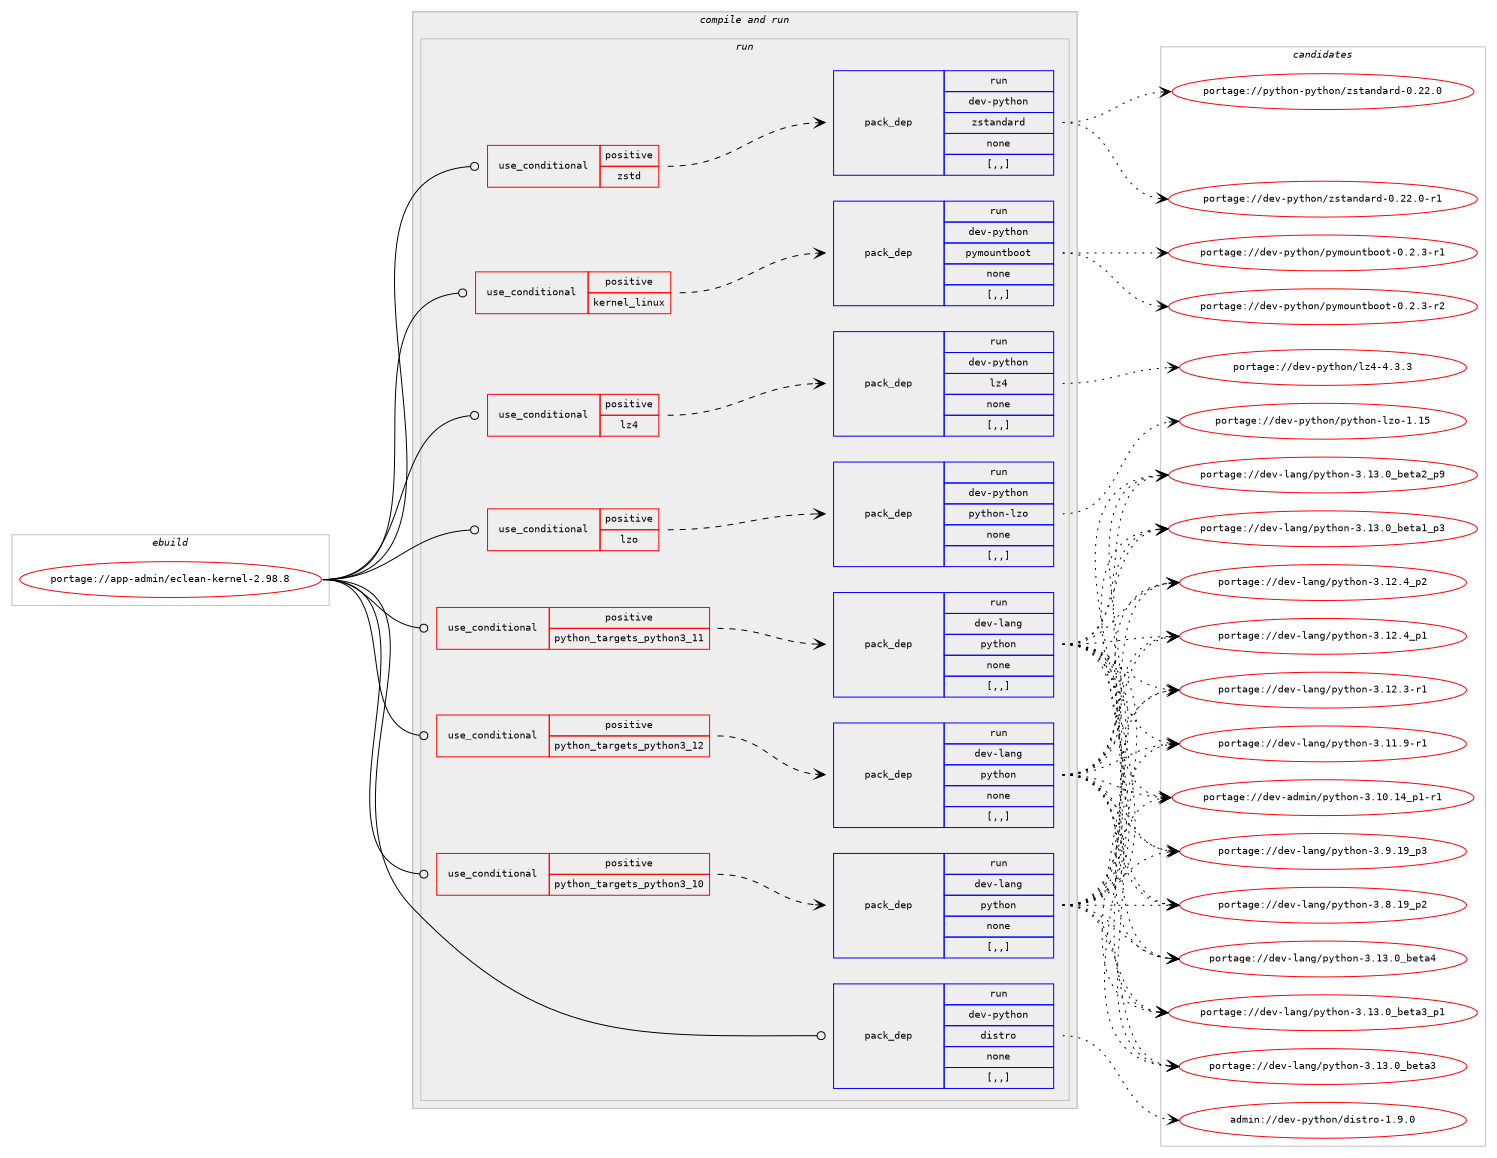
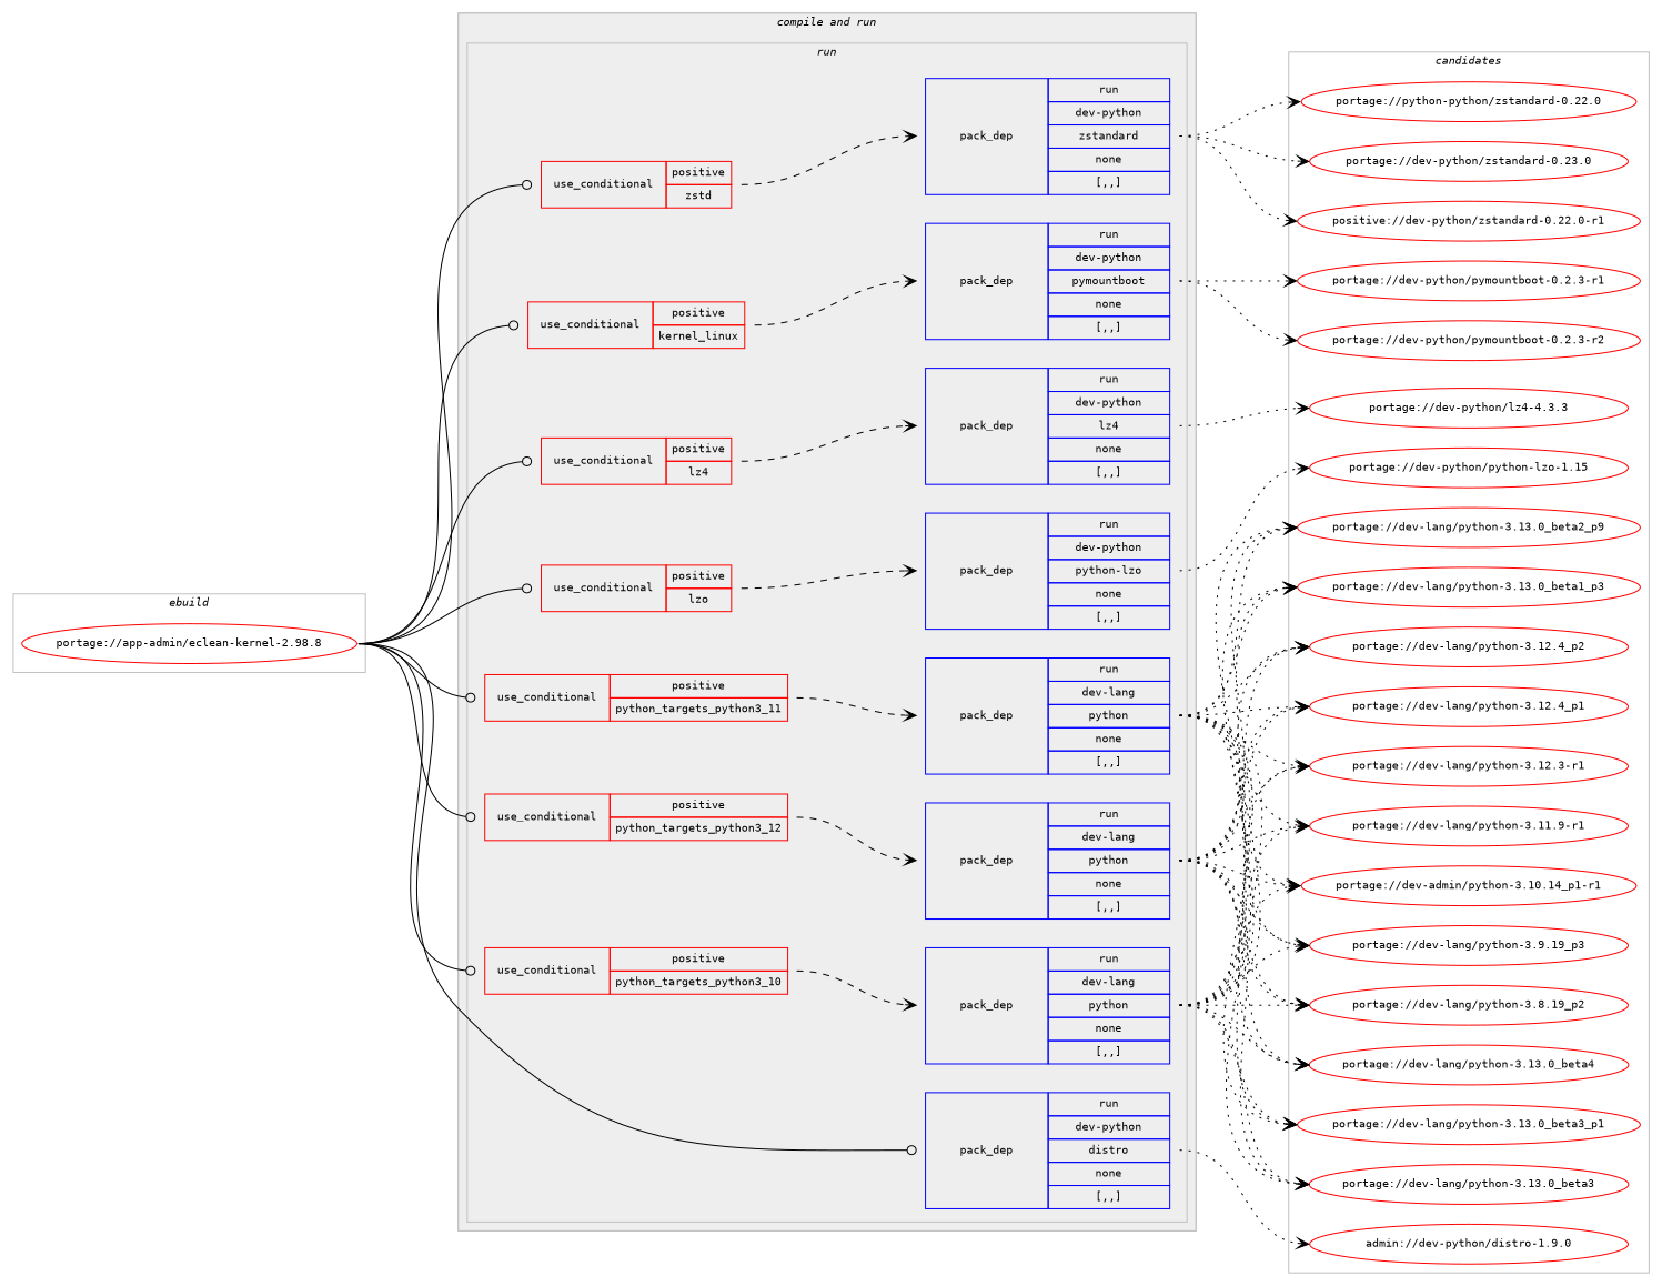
  digraph {
    compound=true
    concentrate=true
    fontname="DejaVu Sans Mono"
    fontsize=10
    newrank=true
    rankdir=LR
    ranksep=1.5
    node [color=red fontname="DejaVu Sans Mono" fontsize=10]
    edge [arrowhead=vee fontname="DejaVu Sans Mono" headport=w style=dotted tailport=e weight=100]
    n1 [label="portage://app-admin/eclean-kernel-2.98.8" width=4]
    n2 [color=blue label=<<TABLE BORDER="0" CELLBORDER="1" CELLSPACING="0" CELLPADDING="4" WIDTH="220"><TR><TD ROWSPAN="6" CELLPADDING="30">pack_dep</TD></TR><TR><TD WIDTH="110">run</TD></TR><TR><TD>dev-python</TD></TR><TR><TD>pymountboot</TD></TR><TR><TD>none</TD></TR><TR><TD>[,,]</TD></TR></TABLE>> shape=none]
    n3 [label=<<TABLE BORDER="0" CELLBORDER="1" CELLSPACING="0" CELLPADDING="4"><TR><TD ROWSPAN="3" CELLPADDING="10">use_conditional</TD></TR><TR><TD>positive</TD></TR><TR><TD>kernel_linux</TD></TR></TABLE>> shape=none]
    n4 [color=blue label=<<TABLE BORDER="0" CELLBORDER="1" CELLSPACING="0" CELLPADDING="4" WIDTH="220"><TR><TD ROWSPAN="6" CELLPADDING="30">pack_dep</TD></TR><TR><TD WIDTH="110">run</TD></TR><TR><TD>dev-python</TD></TR><TR><TD>lz4</TD></TR><TR><TD>none</TD></TR><TR><TD>[,,]</TD></TR></TABLE>> shape=none]
    n5 [label=<<TABLE BORDER="0" CELLBORDER="1" CELLSPACING="0" CELLPADDING="4"><TR><TD ROWSPAN="3" CELLPADDING="10">use_conditional</TD></TR><TR><TD>positive</TD></TR><TR><TD>lz4</TD></TR></TABLE>> shape=none]
    n6 [color=blue label=<<TABLE BORDER="0" CELLBORDER="1" CELLSPACING="0" CELLPADDING="4" WIDTH="220"><TR><TD ROWSPAN="6" CELLPADDING="30">pack_dep</TD></TR><TR><TD WIDTH="110">run</TD></TR><TR><TD>dev-python</TD></TR><TR><TD>python-lzo</TD></TR><TR><TD>none</TD></TR><TR><TD>[,,]</TD></TR></TABLE>> shape=none]
    n7 [label=<<TABLE BORDER="0" CELLBORDER="1" CELLSPACING="0" CELLPADDING="4"><TR><TD ROWSPAN="3" CELLPADDING="10">use_conditional</TD></TR><TR><TD>positive</TD></TR><TR><TD>lzo</TD></TR></TABLE>> shape=none]
    n8 [color=blue label=<<TABLE BORDER="0" CELLBORDER="1" CELLSPACING="0" CELLPADDING="4" WIDTH="220"><TR><TD ROWSPAN="6" CELLPADDING="30">pack_dep</TD></TR><TR><TD WIDTH="110">run</TD></TR><TR><TD>dev-lang</TD></TR><TR><TD>python</TD></TR><TR><TD>none</TD></TR><TR><TD>[,,]</TD></TR></TABLE>> shape=none]
    n9 [label=<<TABLE BORDER="0" CELLBORDER="1" CELLSPACING="0" CELLPADDING="4"><TR><TD ROWSPAN="3" CELLPADDING="10">use_conditional</TD></TR><TR><TD>positive</TD></TR><TR><TD>python_targets_python3_10</TD></TR></TABLE>> shape=none]
    n10 [color=blue label=<<TABLE BORDER="0" CELLBORDER="1" CELLSPACING="0" CELLPADDING="4" WIDTH="220"><TR><TD ROWSPAN="6" CELLPADDING="30">pack_dep</TD></TR><TR><TD WIDTH="110">run</TD></TR><TR><TD>dev-lang</TD></TR><TR><TD>python</TD></TR><TR><TD>none</TD></TR><TR><TD>[,,]</TD></TR></TABLE>> shape=none]
    n11 [label=<<TABLE BORDER="0" CELLBORDER="1" CELLSPACING="0" CELLPADDING="4"><TR><TD ROWSPAN="3" CELLPADDING="10">use_conditional</TD></TR><TR><TD>positive</TD></TR><TR><TD>python_targets_python3_11</TD></TR></TABLE>> shape=none]
    n12 [color=blue label=<<TABLE BORDER="0" CELLBORDER="1" CELLSPACING="0" CELLPADDING="4" WIDTH="220"><TR><TD ROWSPAN="6" CELLPADDING="30">pack_dep</TD></TR><TR><TD WIDTH="110">run</TD></TR><TR><TD>dev-lang</TD></TR><TR><TD>python</TD></TR><TR><TD>none</TD></TR><TR><TD>[,,]</TD></TR></TABLE>> shape=none]
    n13 [label=<<TABLE BORDER="0" CELLBORDER="1" CELLSPACING="0" CELLPADDING="4"><TR><TD ROWSPAN="3" CELLPADDING="10">use_conditional</TD></TR><TR><TD>positive</TD></TR><TR><TD>python_targets_python3_12</TD></TR></TABLE>> shape=none]
    n14 [color=blue label=<<TABLE BORDER="0" CELLBORDER="1" CELLSPACING="0" CELLPADDING="4" WIDTH="220"><TR><TD ROWSPAN="6" CELLPADDING="30">pack_dep</TD></TR><TR><TD WIDTH="110">run</TD></TR><TR><TD>dev-python</TD></TR><TR><TD>zstandard</TD></TR><TR><TD>none</TD></TR><TR><TD>[,,]</TD></TR></TABLE>> shape=none]
    n15 [label=<<TABLE BORDER="0" CELLBORDER="1" CELLSPACING="0" CELLPADDING="4"><TR><TD ROWSPAN="3" CELLPADDING="10">use_conditional</TD></TR><TR><TD>positive</TD></TR><TR><TD>zstd</TD></TR></TABLE>> shape=none]
    n16 [color=blue label=<<TABLE BORDER="0" CELLBORDER="1" CELLSPACING="0" CELLPADDING="4" WIDTH="220"><TR><TD ROWSPAN="6" CELLPADDING="30">pack_dep</TD></TR><TR><TD WIDTH="110">run</TD></TR><TR><TD>dev-python</TD></TR><TR><TD>distro</TD></TR><TR><TD>none</TD></TR><TR><TD>[,,]</TD></TR></TABLE>> shape=none]
    n17 [label="portage://dev-python/lz4-4.3.3" width=4]
    n18 [label="portage://dev-python/pymountboot-0.2.3-r2" width=4]
    n19 [label="portage://dev-python/pymountboot-0.2.3-r1" width=4]
    n20 [label="portage://dev-python/python-lzo-1.15" width=4]
    n21 [label="portage://dev-lang/python-3.13.0_beta4" width=4]
    n22 [label="portage://dev-lang/python-3.13.0_beta3_p1" width=4]
    n23 [label="portage://dev-lang/python-3.13.0_beta3" width=4]
    n24 [label="portage://dev-lang/python-3.13.0_beta2_p9" width=4]
    n25 [label="portage://dev-lang/python-3.13.0_beta1_p3" width=4]
    n26 [label="portage://dev-lang/python-3.12.4_p2" width=4]
    n27 [label="portage://dev-lang/python-3.12.4_p1" width=4]
    n28 [label="portage://dev-lang/python-3.12.3-r1" width=4]
    n29 [label="portage://dev-lang/python-3.11.9-r1" width=4]
    n30 [label="portage://dev-admin/python-3.10.14_p1-r1" width=4]
    n31 [label="portage://dev-lang/python-3.9.19_p3" width=4]
    n32 [label="portage://dev-lang/python-3.8.19_p2" width=4]
-   n34 [label="portage://dev-python/zstandard-0.22.0-r1" width=4]
+   n33 [label="portage://dev-python/zstandard-0.23.0" width=4]
+   n34 [label="positive://dev-python/zstandard-0.22.0-r1" width=4]
    n35 [label="portage://python-python/zstandard-0.22.0" width=4]
    n36 [label="admin://dev-python/distro-1.9.0" width=4]
    subgraph cluster_1 {
      color=gray
      label=<<i>ebuild</i>>
      n1
    }
    subgraph cluster_2 {
      color=gray
      label=<<i>dependencies</i>>
      subgraph cluster_3 {
        color=gray
        fillcolor="#eeeeee"
        label=<<i>compile</i>>
        style=filled
      }
      subgraph cluster_4 {
        color=gray
        fillcolor="#eeeeee"
        label=<<i>compile and run</i>>
        style=filled
      }
      subgraph cluster_5 {
        color=gray
        fillcolor="#eeeeee"
        label=<<i>run</i>>
        style=filled
        subgraph sub_6 {
          color=gray
          fillcolor="#eeeeee"
          label=<<i>run</i>>
          style=filled
          n3
          subgraph sub_7 {
            color=gray
            fillcolor="#eeeeee"
            label=<<i>run</i>>
            style=filled
            n2
          }
        }
        subgraph sub_8 {
          color=gray
          fillcolor="#eeeeee"
          label=<<i>run</i>>
          style=filled
          n5
          subgraph sub_9 {
            color=gray
            fillcolor="#eeeeee"
            label=<<i>run</i>>
            style=filled
            n4
          }
        }
        subgraph sub_10 {
          color=gray
          fillcolor="#eeeeee"
          label=<<i>run</i>>
          style=filled
          n7
          subgraph sub_11 {
            color=gray
            fillcolor="#eeeeee"
            label=<<i>run</i>>
            style=filled
            n6
          }
        }
        subgraph sub_12 {
          color=gray
          fillcolor="#eeeeee"
          label=<<i>run</i>>
          style=filled
          n9
          subgraph sub_13 {
            color=gray
            fillcolor="#eeeeee"
            label=<<i>run</i>>
            style=filled
            n8
          }
        }
        subgraph sub_14 {
          color=gray
          fillcolor="#eeeeee"
          label=<<i>run</i>>
          style=filled
          n11
          subgraph sub_15 {
            color=gray
            fillcolor="#eeeeee"
            label=<<i>run</i>>
            style=filled
            n10
          }
        }
        subgraph sub_16 {
          color=gray
          fillcolor="#eeeeee"
          label=<<i>run</i>>
          style=filled
          n13
          subgraph sub_17 {
            color=gray
            fillcolor="#eeeeee"
            label=<<i>run</i>>
            style=filled
            n12
          }
        }
        subgraph sub_18 {
          color=gray
          fillcolor="#eeeeee"
          label=<<i>run</i>>
          style=filled
          n15
          subgraph sub_19 {
            color=gray
            fillcolor="#eeeeee"
            label=<<i>run</i>>
            style=filled
            n14
          }
        }
        subgraph sub_20 {
          color=gray
          fillcolor="#eeeeee"
          label=<<i>run</i>>
          style=filled
          n16
        }
      }
    }
    subgraph cluster_21 {
      color=gray
      label=<<i>candidates</i>>
      rank=same
      subgraph sub_22 {
        color=black
        label=<<i>candidates</i>>
        nodesep=1
        rank=same
        n17
      }
      subgraph sub_23 {
        color=black
        label=<<i>candidates</i>>
        nodesep=1
        rank=same
        n18
        n19
      }
      subgraph sub_24 {
        color=black
        label=<<i>candidates</i>>
        nodesep=1
        rank=same
        n20
      }
      subgraph sub_25 {
        color=black
        label=<<i>candidates</i>>
        nodesep=1
        rank=same
        n21
        n22
        n23
        n24
        n25
        n26
        n27
        n28
        n29
        n30
        n31
        n32
      }
      subgraph sub_26 {
        color=black
        label=<<i>candidates</i>>
        nodesep=1
        rank=same
        n21
        n22
        n23
        n24
        n25
        n26
        n27
        n28
        n29
        n30
        n31
        n32
      }
      subgraph sub_27 {
        color=black
        label=<<i>candidates</i>>
        nodesep=1
        rank=same
        n21
        n22
        n23
        n24
        n25
        n26
        n27
        n28
        n29
        n30
        n31
        n32
      }
      subgraph sub_28 {
        color=black
        label=<<i>candidates</i>>
        nodesep=1
        rank=same
+       n33
        n34
        n35
      }
      subgraph sub_29 {
        color=black
        label=<<i>candidates</i>>
        nodesep=1
        rank=same
        n36
      }
    }
    n1 -> n3 [arrowhead=odot style=solid weight=20]
    n1 -> n5 [arrowhead=odot style=solid weight=20]
    n1 -> n7 [arrowhead=odot style=solid weight=20]
    n1 -> n9 [arrowhead=odot style=solid weight=20]
    n1 -> n11 [arrowhead=odot style=solid weight=20]
    n1 -> n13 [arrowhead=odot style=solid weight=20]
    n1 -> n15 [arrowhead=odot style=solid weight=20]
    n1 -> n16 [arrowhead=odot style=solid weight=20]
    n2 -> n18
    n2 -> n19
    n3 -> n2 [style=dashed weight=20]
    n4 -> n17
    n5 -> n4 [style=dashed weight=20]
    n6 -> n20
    n7 -> n6 [style=dashed weight=20]
    n8 -> n21
    n8 -> n22
    n8 -> n23
    n8 -> n24
    n8 -> n25
    n8 -> n26
    n8 -> n27
    n8 -> n28
    n8 -> n29
    n8 -> n30
    n8 -> n31
    n8 -> n32
    n9 -> n8 [style=dashed weight=20]
    n10 -> n21
    n10 -> n22
    n10 -> n23
    n10 -> n24
    n10 -> n25
    n10 -> n26
    n10 -> n27
    n10 -> n28
    n10 -> n29
    n10 -> n30
    n10 -> n31
    n10 -> n32
    n11 -> n10 [style=dashed weight=20]
    n12 -> n21
    n12 -> n22
    n12 -> n23
    n12 -> n24
    n12 -> n25
    n12 -> n26
    n12 -> n27
    n12 -> n28
    n12 -> n29
    n12 -> n30
    n12 -> n31
    n12 -> n32
    n13 -> n12 [style=dashed weight=20]
+   n14 -> n33
    n14 -> n34
    n14 -> n35
    n15 -> n14 [style=dashed weight=20]
    n16 -> n36
  }
